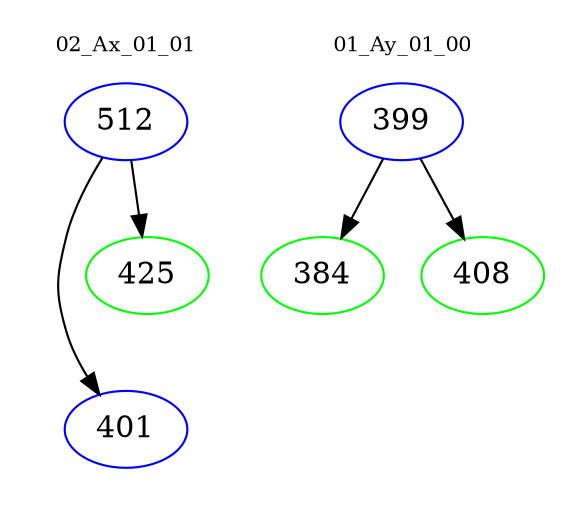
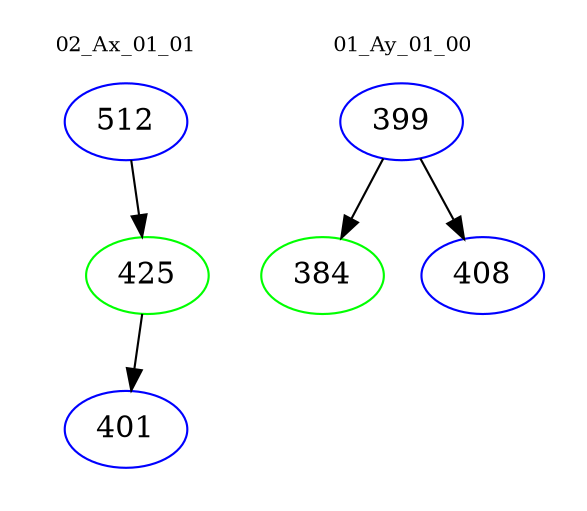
  digraph {
    node [color=blue]
    edge [color=black]
    n1 [label=512]
    n2 [label=401]
    n3 [color=green label=425]
    n4 [label=399]
    n5 [color=green label=384]
-   n6 [color=green label=408]
+   n6 [label=408]
    subgraph cluster_1 {
      color=white
      fontsize=10
      label="02_Ax_01_01"
      n1
      n2
      n3
    }
    subgraph cluster_2 {
      color=white
      fontsize=10
      label="01_Ay_01_00"
      n4
      n5
      n6
    }
-   n1 -> n2
+   n3 -> n2
    n1 -> n3
    n4 -> n5
    n4 -> n6
  }
